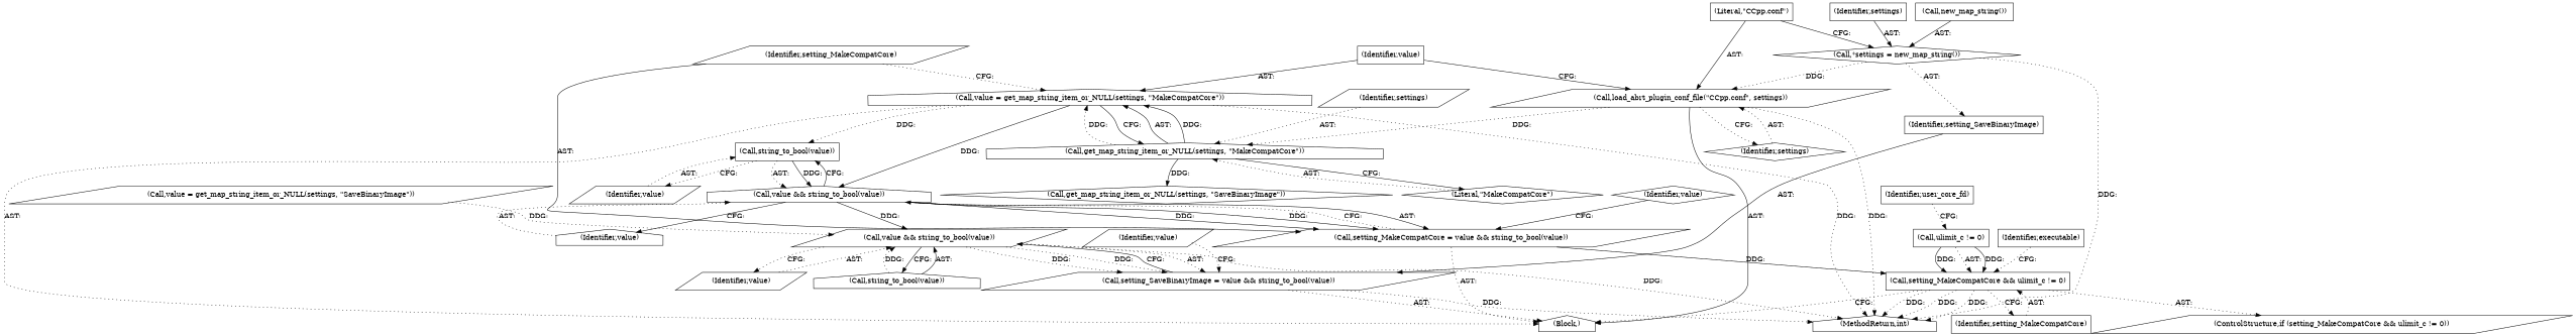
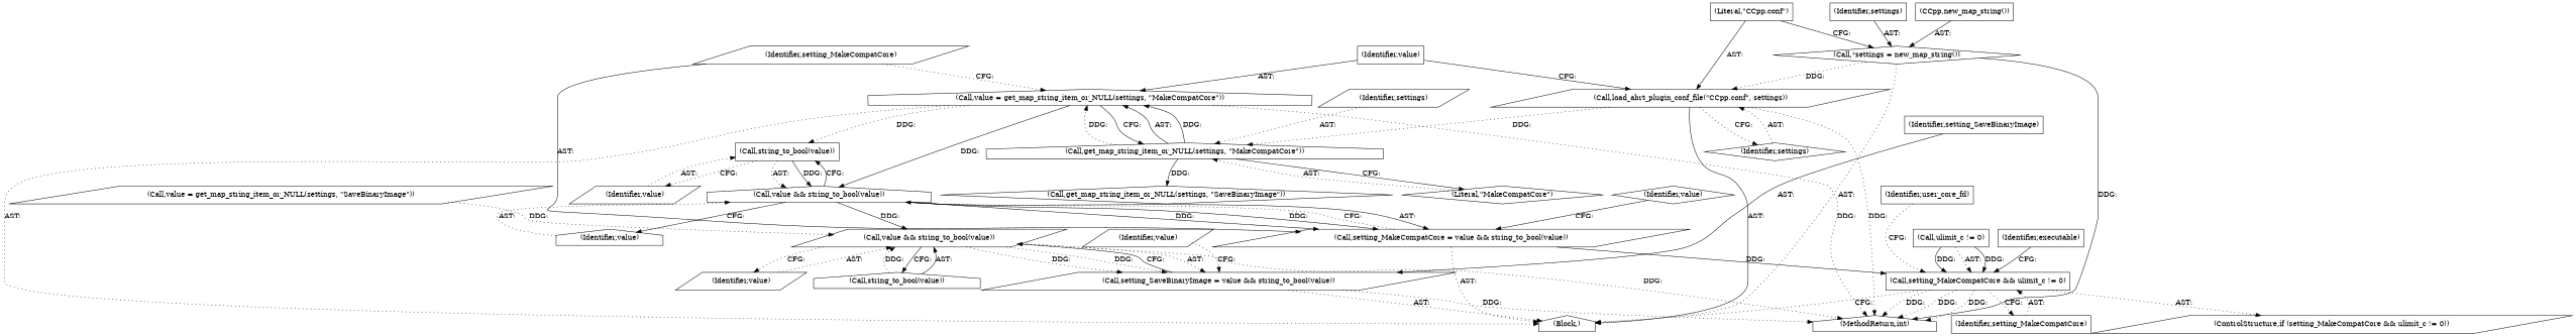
  digraph {
    node [shape=box]
    edge [style=dotted]
    n1 [label="(Call,string_to_bool(value))"]
    n2 [label="(Call,value && string_to_bool(value))" shape=house]
    n3 [label="(Identifier,value)" shape=parallelogram]
    n4 [label="(Call,setting_MakeCompatCore = value && string_to_bool(value))" shape=parallelogram]
    n5 [label="(Call,value && string_to_bool(value))" shape=parallelogram]
    n6 [label="(Identifier,value)" shape=house]
    n7 [label="(Call,value = get_map_string_item_or_NULL(settings, \"MakeCompatCore\"))" shape=house]
    n8 [label="(Call,get_map_string_item_or_NULL(settings, \"MakeCompatCore\"))" shape=house]
    n9 [label="(MethodReturn,int)" shape=house]
    n10 [label="(Block,)" shape=house]
    n11 [label="(Literal,\"MakeCompatCore\")" shape=diamond]
    n12 [label="(Call,get_map_string_item_or_NULL(settings, \"SaveBinaryImage\"))" shape=diamond]
    n13 [label="(Call,load_abrt_plugin_conf_file(\"CCpp.conf\", settings))" shape=parallelogram]
    n14 [label="(Identifier,settings)" shape=diamond]
    n15 [label="(Call,*settings = new_map_string())" shape=diamond]
-   n16 [label="(Call,new_map_string())"]
+   n16 [label="(CCpp,new_map_string())"]
    n17 [label="(Call,setting_MakeCompatCore && ulimit_c != 0)"]
    n18 [label="(Call,setting_SaveBinaryImage = value && string_to_bool(value))" shape=parallelogram]
    n19 [label="(Identifier,value)" shape=parallelogram]
    n20 [label="(Call,string_to_bool(value))" shape=house]
    n21 [label="(ControlStructure,if (setting_MakeCompatCore && ulimit_c != 0))" shape=parallelogram]
    n22 [label="(Identifier,setting_MakeCompatCore)"]
    n23 [label="(Call,ulimit_c != 0)"]
    n24 [label="(Identifier,user_core_fd)"]
    n25 [label="(Identifier,value)"]
    n26 [label="(Identifier,executable)"]
    n27 [label="(Identifier,setting_SaveBinaryImage)"]
    n28 [label="(Identifier,settings)" shape=parallelogram]
    n29 [label="(Identifier,settings)"]
    n30 [label="(Identifier,value)" shape=diamond]
    n31 [label="(Identifier,value)" shape=parallelogram]
    n32 [label="(Identifier,setting_MakeCompatCore)" shape=parallelogram]
    n33 [label="(Literal,\"CCpp.conf\")"]
    n34 [label="(Call,value = get_map_string_item_or_NULL(settings, \"SaveBinaryImage\"))" shape=parallelogram]
    n1 -> n2 [label="AST: "]
    n1 -> n2 [label="DDG: " style=solid]
    n1 -> n3 [label="CFG: "]
    n2 -> n1 [label="CFG: " style=solid]
    n2 -> n4 [label="AST: " style=solid]
    n2 -> n4 [label="DDG: " style=solid]
    n2 -> n4 [label="DDG: " style=solid]
    n2 -> n5 [label="DDG: " style=solid]
    n2 -> n6 [label="CFG: " style=solid]
    n3 -> n1 [label="AST: "]
    n4 -> n2 [label="CFG: "]
    n4 -> n10 [label="AST: "]
    n4 -> n17 [label="DDG: " style=solid]
    n5 -> n9 [label="DDG: "]
    n5 -> n18 [label="AST: "]
    n5 -> n18 [label="DDG: "]
    n5 -> n18 [label="DDG: "]
    n5 -> n19 [label="CFG: "]
    n5 -> n20 [label="CFG: " style=solid]
    n6 -> n2 [label="AST: "]
    n7 -> n1 [label="DDG: "]
    n7 -> n2 [label="DDG: " style=solid]
    n7 -> n8 [label="CFG: " style=solid]
    n7 -> n9 [label="DDG: "]
    n7 -> n10 [label="AST: "]
    n8 -> n7 [label="AST: " style=solid]
    n8 -> n7 [label="DDG: " style=solid]
    n8 -> n7 [label="DDG: "]
    n8 -> n11 [label="CFG: " style=solid]
    n8 -> n12 [label="DDG: " style=solid]
    n11 -> n8 [label="AST: "]
    n13 -> n8 [label="DDG: "]
    n13 -> n9 [label="DDG: "]
    n13 -> n10 [label="AST: " style=solid]
    n13 -> n14 [label="CFG: "]
    n14 -> n13 [label="AST: "]
-   n15 -> n9 [label="DDG: "]
-   n15 -> n27 [label="AST: "]
+   n15 -> n9 [label="DDG: " style=solid]
+   n15 -> n10 [label="AST: "]
    n15 -> n13 [label="DDG: "]
    n16 -> n15 [label="AST: " style=solid]
    n17 -> n9 [label="DDG: "]
    n17 -> n9 [label="DDG: "]
    n17 -> n9 [label="DDG: "]
    n17 -> n10 [label="CFG: "]
    n17 -> n21 [label="AST: "]
    n17 -> n22 [label="CFG: "]
    n18 -> n5 [label="CFG: " style=solid]
    n18 -> n9 [label="DDG: "]
    n18 -> n10 [label="AST: "]
    n19 -> n5 [label="AST: "]
    n20 -> n5 [label="AST: " style=solid]
    n20 -> n5 [label="DDG: "]
    n22 -> n17 [label="AST: "]
    n23 -> n17 [label="AST: "]
    n23 -> n17 [label="DDG: " style=solid]
    n23 -> n17 [label="DDG: " style=solid]
-   n24 -> n23 [label="CFG: "]
+   n24 -> n17 [label="CFG: "]
    n25 -> n7 [label="AST: " style=solid]
    n25 -> n13 [label="CFG: " style=solid]
-   n26 -> n17 [label="CFG: "]
+   n26 -> n17 [label="CFG: " style=solid]
    n27 -> n18 [label="AST: " style=solid]
    n28 -> n8 [label="AST: "]
    n29 -> n15 [label="AST: " style=solid]
    n30 -> n4 [label="CFG: " style=solid]
    n31 -> n18 [label="CFG: "]
    n32 -> n4 [label="AST: " style=solid]
    n32 -> n7 [label="CFG: "]
    n33 -> n13 [label="AST: " style=solid]
    n33 -> n15 [label="CFG: " style=solid]
    n34 -> n5 [label="DDG: "]
  }
